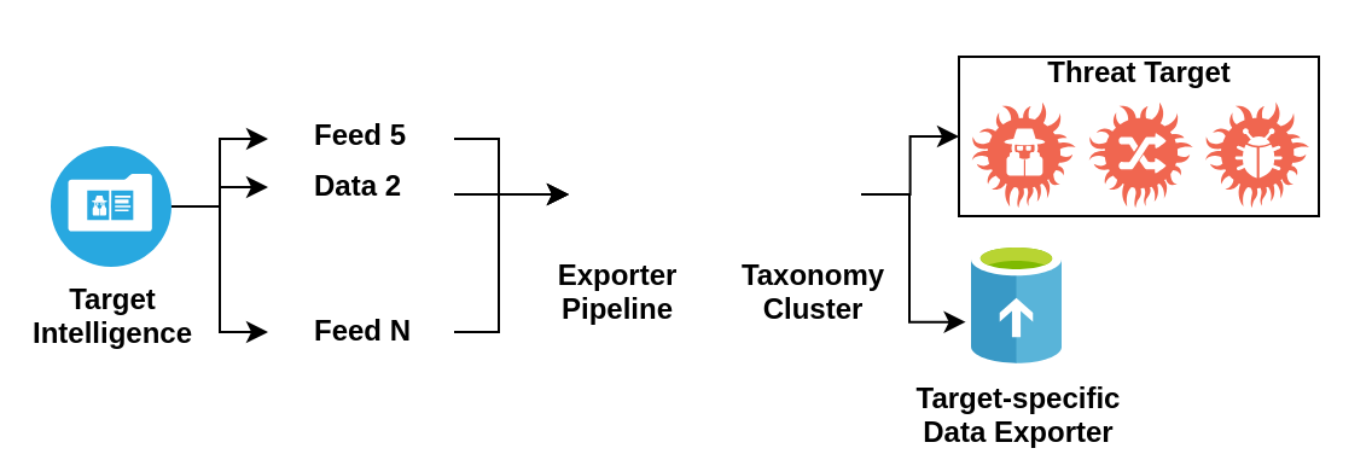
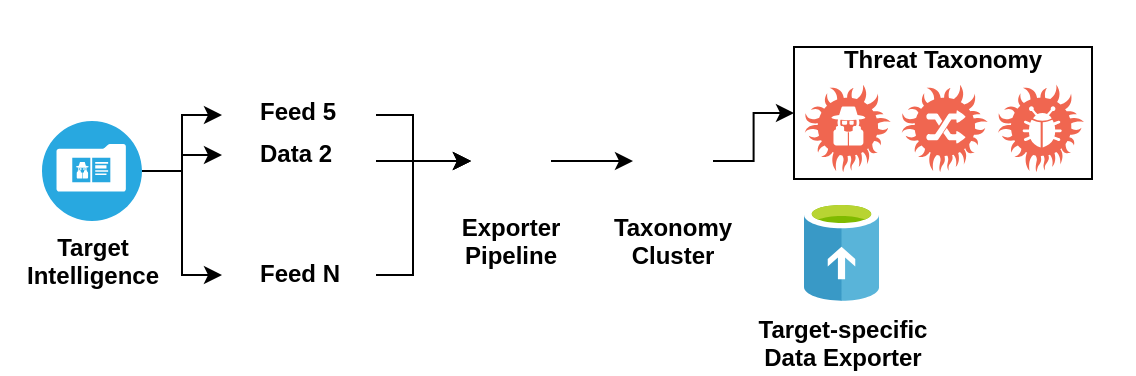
  <mxCell id="0" />
  <mxCell id="1" parent="0" />
  <mxCell id="2" value="" style="group" vertex="1" connectable="0" parent="1"><mxGeometry x="20.5" y="20" width="525" height="134" as="geometry" /></mxCell>
  <mxCell id="3" value="" style="group" vertex="1" connectable="0" parent="2"><mxGeometry y="26" width="335.5" height="108" as="geometry" /></mxCell>
  <mxCell id="4" value="&lt;div&gt;&lt;b&gt;Exporter&lt;/b&gt;&lt;/div&gt;&lt;div&gt;&lt;b&gt;Pipeline&lt;/b&gt;&lt;/div&gt;" style="shape=image;html=1;verticalAlign=top;verticalLabelPosition=bottom;labelBackgroundColor=#ffffff;imageAspect=0;aspect=fixed;image=https://cdn4.iconfinder.com/data/icons/logos-brands-5/24/logstash-128.png" vertex="1" parent="3"><mxGeometry x="214.5" y="14" width="40" height="40" as="geometry" /></mxCell>
  <mxCell id="5" value="&lt;div&gt;&lt;b&gt;Taxonomy&lt;/b&gt;&lt;/div&gt;&lt;div&gt;&lt;b&gt;Cluster&lt;/b&gt;&lt;/div&gt;" style="shape=image;html=1;verticalAlign=top;verticalLabelPosition=bottom;labelBackgroundColor=#ffffff;imageAspect=0;aspect=fixed;image=https://cdn4.iconfinder.com/data/icons/logos-brands-5/24/elasticsearch-128.png" vertex="1" parent="3"><mxGeometry x="295.5" y="14" width="40" height="40" as="geometry" /></mxCell>
+ <mxCell id="6" style="edgeStyle=orthogonalEdgeStyle;rounded=0;orthogonalLoop=1;jettySize=auto;html=1;entryX=0;entryY=0.5;entryDx=0;entryDy=0;endArrow=classic;endFill=1;strokeColor=#000000;" edge="1" parent="3" source="4" target="5"><mxGeometry relative="1" as="geometry" /></mxCell>
  <mxCell id="7" value="&lt;div&gt;&lt;b&gt;Target&lt;/b&gt;&lt;/div&gt;&lt;div&gt;&lt;b&gt;Intelligence&lt;br&gt;&lt;/b&gt;&lt;/div&gt;" style="verticalLabelPosition=bottom;html=1;fillColor=#28A8E0;verticalAlign=top;points=[[0.145,0.145,0],[0.856,0.145,0],[0.855,0.855,0],[0.145,0.855,0],[0.5,0,0], [1,0.5,0], [0.5,1,0],[0,0.5,0]];pointerEvents=1;align=center;shape=mxgraph.cisco_safe.capability.threat_intelligence;" vertex="1" parent="3"><mxGeometry y="14" width="50" height="50" as="geometry" /></mxCell>
  <mxCell id="8" value="" style="group" vertex="1" connectable="0" parent="3"><mxGeometry x="107" width="60" height="108" as="geometry" /></mxCell>
  <mxCell id="9" value="" style="group" vertex="1" connectable="0" parent="8"><mxGeometry width="60" height="108" as="geometry" /></mxCell>
  <mxCell id="10" value="&lt;div&gt;&lt;b&gt;Feed 5&lt;/b&gt;&lt;/div&gt;" style="text;html=1;resizable=0;points=[];autosize=1;align=left;verticalAlign=top;spacingTop=-4;" vertex="1" parent="9"><mxGeometry width="50" height="20" as="geometry" /></mxCell>
  <mxCell id="11" value="&lt;div&gt;&lt;b&gt;Data 2&lt;br&gt;&lt;/b&gt;&lt;/div&gt;" style="text;html=1;resizable=0;points=[];autosize=1;align=left;verticalAlign=top;spacingTop=-4;" vertex="1" parent="9"><mxGeometry y="21" width="50" height="20" as="geometry" /></mxCell>
  <mxCell id="12" value="&lt;div&gt;&lt;b&gt;Feed N&lt;br&gt;&lt;/b&gt;&lt;/div&gt;" style="text;html=1;resizable=0;points=[];autosize=1;align=left;verticalAlign=top;spacingTop=-4;" vertex="1" parent="9"><mxGeometry y="81" width="60" height="20" as="geometry" /></mxCell>
  <mxCell id="13" value="" style="shape=image;html=1;verticalAlign=top;verticalLabelPosition=bottom;labelBackgroundColor=#ffffff;imageAspect=0;aspect=fixed;image=https://cdn2.iconfinder.com/data/icons/font-awesome/1792/ellipsis-v-128.png" vertex="1" parent="9"><mxGeometry x="3" y="46" width="30" height="30" as="geometry" /></mxCell>
  <mxCell id="14" value="" style="shape=image;html=1;verticalAlign=top;verticalLabelPosition=bottom;labelBackgroundColor=#ffffff;imageAspect=0;aspect=fixed;image=https://cdn2.iconfinder.com/data/icons/crystalproject/Open-Office-Icons/lc_symbolshapes.right-brace.png" vertex="1" parent="9"><mxGeometry x="40" y="21" width="20" height="20" as="geometry" /></mxCell>
  <mxCell id="15" value="" style="shape=image;html=1;verticalAlign=top;verticalLabelPosition=bottom;labelBackgroundColor=#ffffff;imageAspect=0;aspect=fixed;image=https://cdn2.iconfinder.com/data/icons/crystalproject/Open-Office-Icons/lc_symbolshapes.right-brace.png" vertex="1" parent="9"><mxGeometry x="40" y="1" width="20" height="20" as="geometry" /></mxCell>
  <mxCell id="16" value="" style="shape=image;html=1;verticalAlign=top;verticalLabelPosition=bottom;labelBackgroundColor=#ffffff;imageAspect=0;aspect=fixed;image=https://cdn2.iconfinder.com/data/icons/crystalproject/Open-Office-Icons/lc_symbolshapes.right-brace.png" vertex="1" parent="9"><mxGeometry x="40" y="81" width="20" height="20" as="geometry" /></mxCell>
  <mxCell id="17" style="edgeStyle=orthogonalEdgeStyle;rounded=0;orthogonalLoop=1;jettySize=auto;html=1;entryX=0;entryY=0.5;entryDx=0;entryDy=0;endArrow=classic;endFill=1;strokeColor=#000000;" edge="1" parent="3" source="15" target="4"><mxGeometry relative="1" as="geometry"><Array as="points"><mxPoint x="185.5" y="11" /><mxPoint x="185.5" y="34" /></Array></mxGeometry></mxCell>
  <mxCell id="18" style="edgeStyle=orthogonalEdgeStyle;rounded=0;orthogonalLoop=1;jettySize=auto;html=1;entryX=0;entryY=0.5;entryDx=0;entryDy=0;endArrow=classic;endFill=1;strokeColor=#000000;" edge="1" parent="3" source="14" target="4"><mxGeometry relative="1" as="geometry"><Array as="points"><mxPoint x="196" y="34" /><mxPoint x="196" y="34" /></Array></mxGeometry></mxCell>
  <mxCell id="19" style="edgeStyle=orthogonalEdgeStyle;rounded=0;orthogonalLoop=1;jettySize=auto;html=1;entryX=0;entryY=0.5;entryDx=0;entryDy=0;endArrow=classic;endFill=1;strokeColor=#000000;" edge="1" parent="3" source="16" target="4"><mxGeometry relative="1" as="geometry"><Array as="points"><mxPoint x="185.5" y="91" /><mxPoint x="185.5" y="34" /></Array></mxGeometry></mxCell>
  <mxCell id="20" value="" style="shape=image;html=1;verticalAlign=top;verticalLabelPosition=bottom;labelBackgroundColor=#ffffff;imageAspect=0;aspect=fixed;image=https://cdn2.iconfinder.com/data/icons/crystalproject/Open-Office-Icons/lc_symbolshapes.right-brace.png;direction=west;" vertex="1" parent="3"><mxGeometry x="90" y="21" width="20" height="20" as="geometry" /></mxCell>
  <mxCell id="21" style="edgeStyle=orthogonalEdgeStyle;rounded=0;orthogonalLoop=1;jettySize=auto;html=1;endArrow=classic;endFill=1;strokeColor=#000000;" edge="1" parent="3" source="7" target="20"><mxGeometry relative="1" as="geometry" /></mxCell>
  <mxCell id="22" value="" style="shape=image;html=1;verticalAlign=top;verticalLabelPosition=bottom;labelBackgroundColor=#ffffff;imageAspect=0;aspect=fixed;image=https://cdn2.iconfinder.com/data/icons/crystalproject/Open-Office-Icons/lc_symbolshapes.right-brace.png;direction=west;" vertex="1" parent="3"><mxGeometry x="90" y="1" width="20" height="20" as="geometry" /></mxCell>
  <mxCell id="23" value="" style="shape=image;html=1;verticalAlign=top;verticalLabelPosition=bottom;labelBackgroundColor=#ffffff;imageAspect=0;aspect=fixed;image=https://cdn2.iconfinder.com/data/icons/crystalproject/Open-Office-Icons/lc_symbolshapes.right-brace.png;direction=west;" vertex="1" parent="3"><mxGeometry x="90" y="81" width="20" height="20" as="geometry" /></mxCell>
  <mxCell id="24" style="edgeStyle=orthogonalEdgeStyle;rounded=0;orthogonalLoop=1;jettySize=auto;html=1;endArrow=classic;endFill=1;strokeColor=#000000;" edge="1" parent="3" source="7" target="22"><mxGeometry relative="1" as="geometry" /></mxCell>
  <mxCell id="25" style="edgeStyle=orthogonalEdgeStyle;rounded=0;orthogonalLoop=1;jettySize=auto;html=1;entryX=1;entryY=0.5;entryDx=0;entryDy=0;endArrow=classic;endFill=1;strokeColor=#000000;" edge="1" parent="3" source="7" target="23"><mxGeometry relative="1" as="geometry" /></mxCell>
  <mxCell id="26" value="&lt;div&gt;&lt;b&gt;Target-specific&lt;br&gt;&lt;/b&gt;&lt;/div&gt;&lt;div&gt;&lt;b&gt;Data Exporter&lt;/b&gt;&lt;/div&gt;" style="aspect=fixed;html=1;perimeter=none;align=center;shadow=0;dashed=0;image;fontSize=12;image=img/lib/mscae/dataExport.svg;" vertex="1" parent="2"><mxGeometry x="381.5" y="80.5" width="37.5" height="50" as="geometry" /></mxCell>
  <mxCell id="27" value="" style="group" vertex="1" connectable="0" parent="2"><mxGeometry x="376" width="149" height="69" as="geometry" /></mxCell>
  <mxCell id="28" value="" style="rounded=0;whiteSpace=wrap;html=1;fontSize=14;align=center;fillColor=#ffffff;strokeColor=#000000;" vertex="1" parent="27"><mxGeometry y="3" width="149" height="66" as="geometry" /></mxCell>
- <mxCell id="29" value="&lt;div style=&quot;font-size: 12px&quot; align=&quot;center&quot;&gt;&lt;font style=&quot;font-size: 12px&quot;&gt;Threat Target&lt;/font&gt;&lt;/div&gt;" style="text;html=1;resizable=0;points=[];autosize=1;align=center;verticalAlign=top;spacingTop=-4;fontStyle=1;fontSize=14;" vertex="1" parent="27"><mxGeometry x="22.382" width="104" height="17" as="geometry" /></mxCell>
+ <mxCell id="29" value="&lt;div style=&quot;font-size: 12px&quot; align=&quot;center&quot;&gt;&lt;font style=&quot;font-size: 12px&quot;&gt;Threat Taxonomy&lt;/font&gt;&lt;/div&gt;" style="text;html=1;resizable=0;points=[];autosize=1;align=center;verticalAlign=top;spacingTop=-4;fontStyle=1;fontSize=14;" vertex="1" parent="27"><mxGeometry x="22.382" width="104" height="17" as="geometry" /></mxCell>
  <mxCell id="30" value="" style="group" vertex="1" connectable="0" parent="27"><mxGeometry x="4.5" y="21.795" width="140.453" height="43.836" as="geometry" /></mxCell>
  <mxCell id="31" value="" style="verticalLabelPosition=bottom;html=1;fillColor=#F06650;verticalAlign=top;align=center;shape=mxgraph.cisco_safe.threat.threat_a3;" vertex="1" parent="30"><mxGeometry width="43.812" height="43.836" as="geometry" /></mxCell>
  <mxCell id="32" value="" style="verticalLabelPosition=bottom;html=1;fillColor=#F06650;verticalAlign=top;align=center;shape=mxgraph.cisco_safe.threat.threat_a4;" vertex="1" parent="30"><mxGeometry x="48.5" width="43.812" height="43.836" as="geometry" /></mxCell>
  <mxCell id="33" value="" style="verticalLabelPosition=bottom;html=1;fillColor=#F06650;verticalAlign=top;align=center;shape=mxgraph.cisco_safe.threat.threat_a7;" vertex="1" parent="30"><mxGeometry x="96.641" y="5.684e-14" width="43.812" height="43.836" as="geometry" /></mxCell>
  <mxCell id="34" style="edgeStyle=orthogonalEdgeStyle;rounded=0;orthogonalLoop=1;jettySize=auto;html=1;entryX=0;entryY=0.5;entryDx=0;entryDy=0;endArrow=classic;endFill=1;strokeColor=#000000;" edge="1" parent="2" source="5" target="28"><mxGeometry relative="1" as="geometry" /></mxCell>
- <mxCell id="35" style="edgeStyle=orthogonalEdgeStyle;rounded=0;orthogonalLoop=1;jettySize=auto;html=1;endArrow=classic;endFill=1;strokeColor=#000000;entryX=-0.072;entryY=0.647;entryDx=0;entryDy=0;entryPerimeter=0;" edge="1" parent="2" source="5" target="26"><mxGeometry relative="1" as="geometry"><mxPoint x="423.5" y="112" as="targetPoint" /><Array as="points"><mxPoint x="355.5" y="60" /><mxPoint x="355.5" y="113" /></Array></mxGeometry></mxCell>
